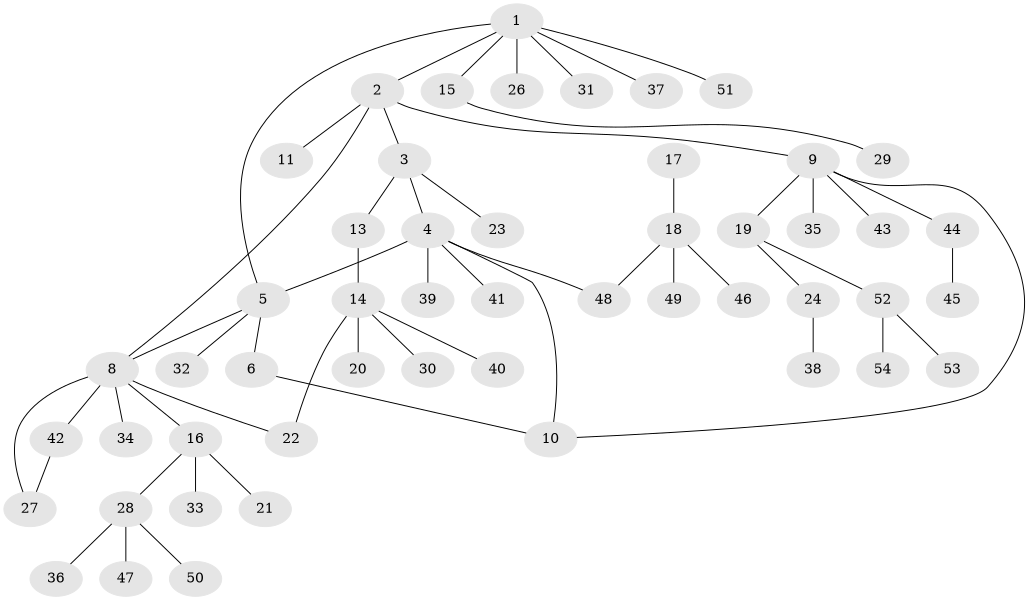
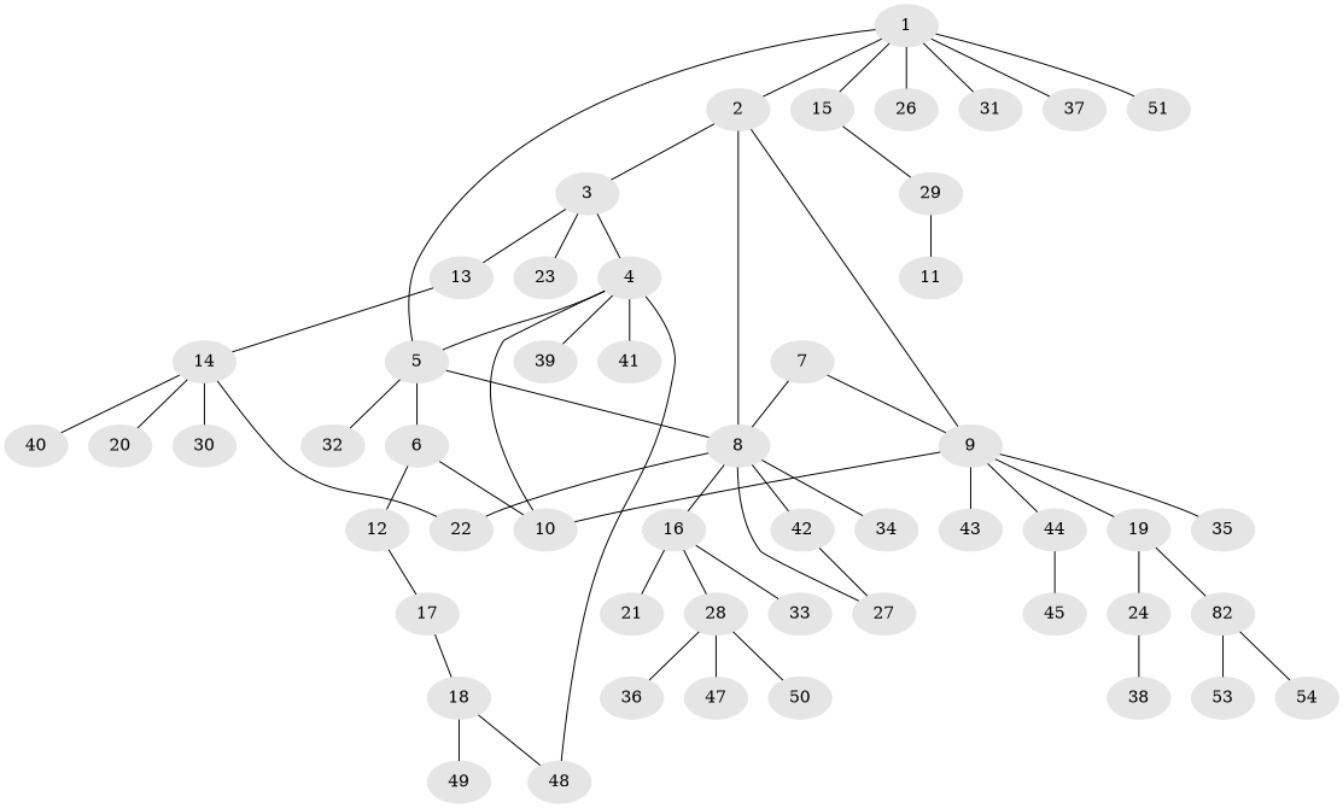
  graph {
    node [color=gray90 style=filled]
    1
    2
    5
    15
    26
    31
    37
    51
    3
    8
    9
    11
    6
    32
    29
    4
    13
    23
    16
    22
    27
    34
    42
    10
    19
    35
    43
    44
    39
    41
    48
    14
+   7
+   12
    17
    21
    28
    33
    24
-   52
+   52 [label=82]
    45
    18
    20
    30
    40
    36
    47
    50
-   46
    49
    38
    53
    54
    1 -- 2
    1 -- 5
    1 -- 15
    1 -- 26
    1 -- 31
    1 -- 37
    1 -- 51
    2 -- 3
    2 -- 8
    2 -- 9
-   2 -- 11
+   29 -- 11
    5 -- 8
    5 -- 6
    5 -- 32
    15 -- 29
    3 -- 4
    3 -- 13
    3 -- 23
    8 -- 16
    8 -- 22
    8 -- 27
    8 -- 34
    8 -- 42
    9 -- 10
    9 -- 19
    9 -- 35
    9 -- 43
    9 -- 44
    6 -- 10
+   6 -- 12
    4 -- 5
    4 -- 10
    4 -- 39
    4 -- 41
    4 -- 48
    13 -- 14
    16 -- 21
    16 -- 28
    16 -- 33
    42 -- 27
    19 -- 24
    19 -- 52
    44 -- 45
    14 -- 22
    14 -- 20
    14 -- 30
    14 -- 40
+   7 -- 8
+   7 -- 9
+   12 -- 17
    17 -- 18
    28 -- 36
    28 -- 47
    28 -- 50
    24 -- 38
    52 -- 53
    52 -- 54
    18 -- 48
-   18 -- 46
    18 -- 49
  }
